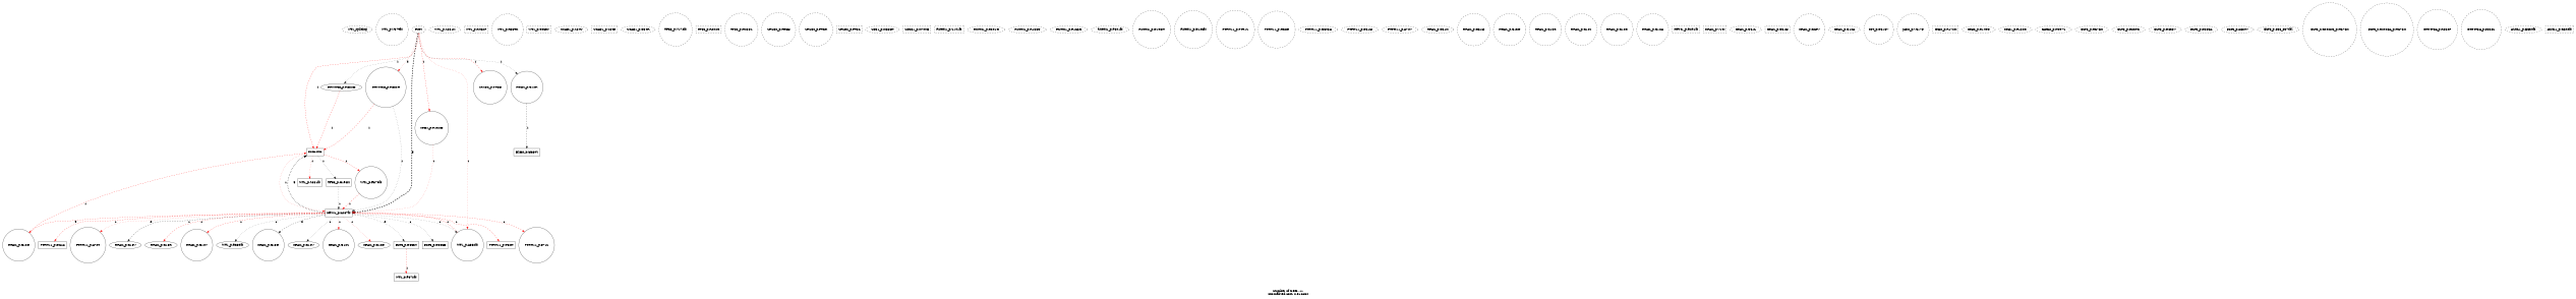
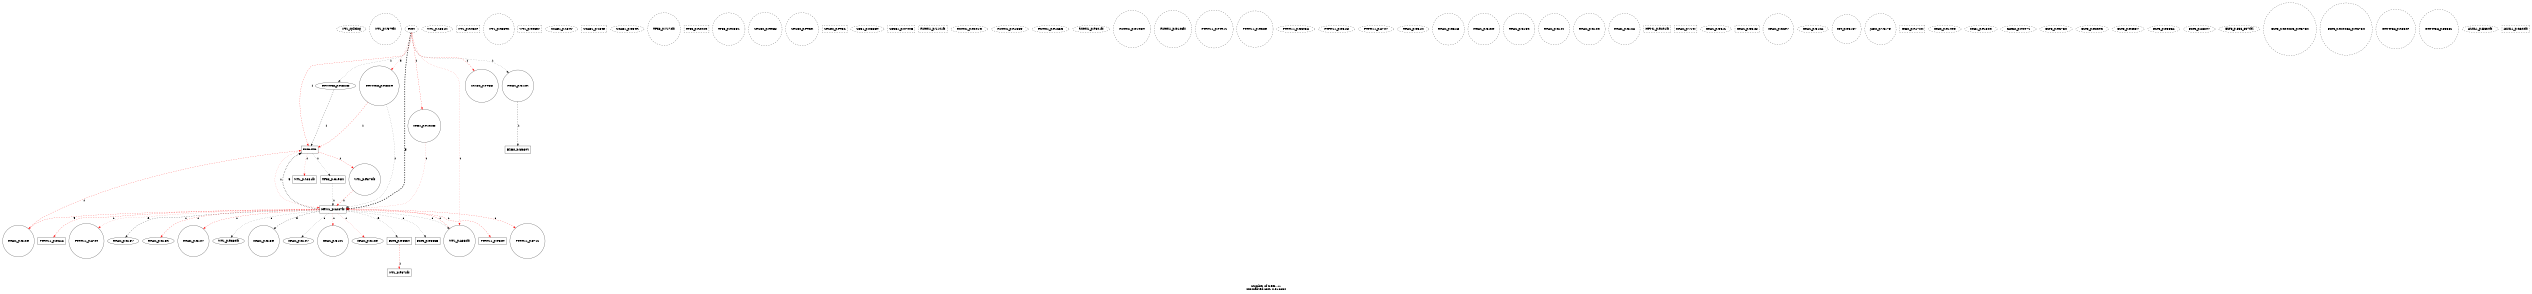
  digraph {
    label="Number of trees: 11\nNormalized cost: 0.516854"
    node [shape=circle style=dashed]
    edge [color=red style=dashed]
    n1 [label=WT1_splicing shape=ellipse]
    n2 [label="WT1_p.V379fs"]
    n3 [label="WT1_p.S381fs" shape=box style=""]
    n4 [label="WT1_p.S381X" shape=ellipse]
    n5 [label="WT1_p.R462P" shape=box]
    n6 [label="WT1_p.R380fs" shape=ellipse style=""]
    n7 [label="WT1_p.R370fs" style=""]
    n8 [label="NPM1_p.L287fs" shape=box style=""]
    n9 [label="WT1_p.A382fs" style=""]
    n10 [label="FLT3-ITD" shape=box style=""]
    n11 [label="PTPN11_p.T52N" shape=box style=""]
    n12 [label="PTPN11_p.F71L" style=""]
    n13 [label="PTPN11_p.D61A" shape=box style=""]
    n14 [label="PTPN11_p.A72T" style=""]
    n15 [label="NRAS_p.G13V" shape=ellipse style=""]
    n16 [label="NRAS_p.G13R" shape=ellipse style=""]
    n17 [label="NRAS_p.G12V" style=""]
    n18 [label="NRAS_p.G12D" style=""]
    n19 [label="KRAS_p.G13D" style=""]
    n20 [label="KRAS_p.G12V" shape=ellipse style=""]
    n21 [label="KRAS_p.G12S" style=""]
    n22 [label="KRAS_p.G12D" shape=ellipse style=""]
    n23 [label="FLT3_p.D835Y" shape=box style=""]
    n24 [label="FLT3_p.D835E" shape=box style=""]
    n25 [label="WT1_p.R369X"]
    n26 [label="WT1_p.P372fs" shape=box style=""]
    n27 [label="WT1_p.C453Y" shape=box]
    n28 [label="U2AF1_p.S34Y" shape=ellipse]
    n29 [label="U2AF1_p.S34F" shape=box]
    n30 [label="U2AF1_p.Q84R" shape=ellipse]
    n31 [label="TP53_p.V172fs"]
    n32 [label="TP53_p.R202C" shape=box]
    n33 [label="TP53_p.Q192X" shape=box style=""]
    n34 [label="TP53_p.N235S"]
    n35 [label="SRSF2_p.R95H"]
    n36 [label="SRSF2_p.P95R"]
    n37 [label="SRSF2_p.P95L" shape=box]
    n38 [label="SRSF2_p.P95H" style=""]
    n39 [label="SFB1_p.K666N" shape=ellipse]
    n40 [label="SF3B1_p.K700E" shape=box]
    n41 [label=Root shape=ellipse]
    n42 [label="NRAS_p.G12R" style=""]
    n43 [label="IDH1_p.R132H" style=""]
    n44 [label="DNMT3A_p.R882H" shape=ellipse style=""]
    n45 [label="DNMT3A_p.R882C" style=""]
    n46 [label="EZH2_p.H680Y" shape=box style=""]
    n47 [label="RUNX1_p.S141fs" shape=box]
    n48 [label="RUNX1_p.R201Q" shape=ellipse]
    n49 [label="RUNX1_p.R166Q" shape=ellipse]
    n50 [label="RUNX1_p.R166G" shape=ellipse]
    n51 [label="RUNX1_p.P301fs" shape=ellipse]
    n52 [label="RUNX1_p.D198N"]
    n53 [label="RUNX1_p.D123fs"]
    n54 [label="PTPN11_p.P491S"]
    n55 [label="PTPN11_p.N58D"]
    n56 [label="PTPN11_p.G503A" shape=ellipse]
    n57 [label="PTPN11_p.D61H" shape=ellipse]
    n58 [label="PTPN11_p.A72V" shape=ellipse]
    n59 [label="NRAS_p.Q61K" shape=ellipse]
    n60 [label="NRAS_p.Q61H"]
    n61 [label="NRAS_p.G13D"]
    n62 [label="NRAS_p.G13C"]
    n63 [label="NRAS_p.G12S"]
    n64 [label="NRAS_p.G12C"]
    n65 [label="NRAS_p.G12A"]
    n66 [label="NPM1_p.R291fs" shape=box]
    n67 [label="KRAS_p.V14I" shape=box]
    n68 [label="KRAS_p.Q61L" shape=ellipse]
    n69 [label="KRAS_p.Q61H" shape=box]
    n70 [label="KRAS_p.G60V"]
    n71 [label="KRAS_p.G12A" shape=ellipse]
    n72 [label="KIT_p.D816V"]
    n73 [label="JAK2_p.V617F"]
    n74 [label="IDH2_p.R172K" shape=box]
    n75 [label="IDH2_p.R140Q" shape=ellipse]
    n76 [label="IDH1_p.R132C" shape=ellipse]
    n77 [label="GATA2_p.N297S" shape=ellipse]
    n78 [label="FLT3_p.N676K" shape=ellipse]
    n79 [label="FLT3_p.D839G" shape=ellipse]
    n80 [label="FLT3_p.D835V" shape=ellipse]
    n81 [label="FLT3_p.D835A" shape=ellipse]
    n82 [label="FLT3_p.A680V" shape=ellipse]
    n83 [label="FLT3_p.836_837del" shape=ellipse]
    n84 [label="FLT3_c.C2028G_p.N676K"]
    n85 [label="FLT3_c.C2028A_p.N676K"]
    n86 [label="DNMT3A_p.R882P"]
    n87 [label="DNMT3A_p.F868L"]
    n88 [label="ASXL1_p.H630fs" shape=ellipse]
    n89 [label="ASXL1_p.G642fs" shape=box]
    n7 -> n8 [label=1]
    n8 -> n6 [color=black label=1 style=dotted]
    n8 -> n9 [color=black label=1 style=dotted]
    n8 -> n10 [color=black label=5 penwidth=3 style=dotted]
    n8 -> n11 [label=1]
    n8 -> n12 [label=1]
    n8 -> n13 [label=1]
    n8 -> n14 [label=2 style=dotted]
    n8 -> n15 [color=black label=1]
    n8 -> n16 [label=1]
    n8 -> n17 [label=1]
    n8 -> n18 [label=4]
    n8 -> n19 [color=black label=2]
    n8 -> n20 [color=black label=1 style=dotted]
    n8 -> n21 [label=1 style=dotted]
    n8 -> n22 [label=1 style=dotted]
    n8 -> n23 [color=black label=2 style=dotted]
    n8 -> n24 [color=black label=1 style=dotted]
    n9 -> n8 [label=1]
    n10 -> n3 [label=1 style=dotted]
    n10 -> n7 [label=1]
    n10 -> n8 [label=1 style=dotted]
    n10 -> n33 [color=black label=1 style=dotted]
    n18 -> n10 [label=1]
    n23 -> n26 [label=1]
    n33 -> n8 [color=black label=1 style=dotted]
    n41 -> n8 [color=black label=5 penwidth=3]
    n41 -> n9 [label=1 style=dotted]
    n41 -> n10 [label=1]
    n41 -> n38 [label=1]
    n41 -> n42 [color=black label=1 style=dotted]
    n41 -> n43 [label=1]
    n41 -> n44 [color=black label=1 style=dotted]
    n41 -> n45 [label=2 style=dotted]
    n42 -> n46 [color=black label=1]
    n43 -> n8 [label=1 style=dotted]
-   n44 -> n10 [label=1]
+   n44 -> n10 [color=black label=1]
    n45 -> n8 [color=black label=1 style=dotted]
    n45 -> n10 [label=1]
  }
